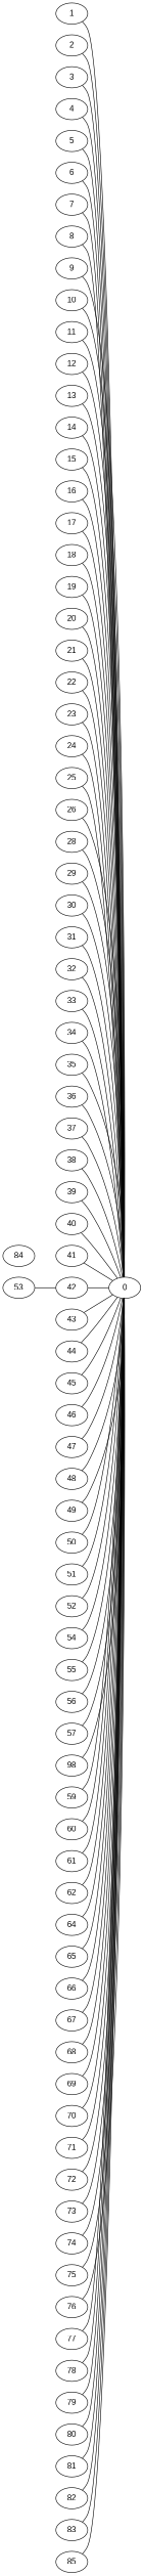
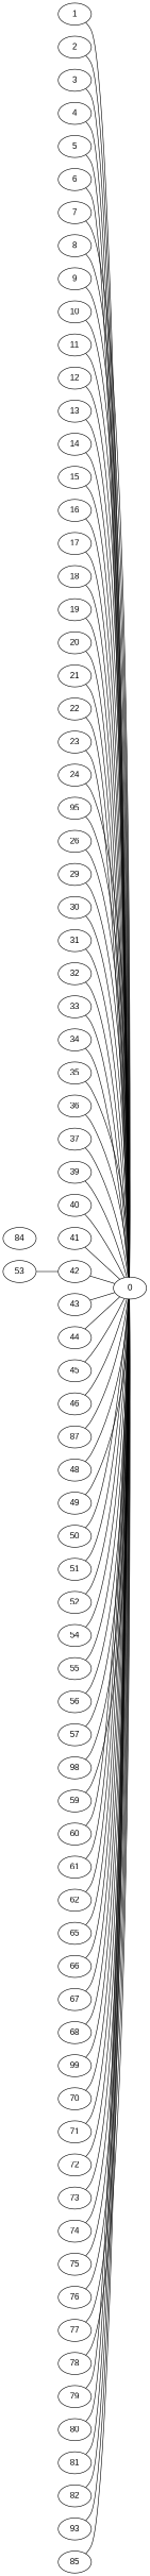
  graph {
    fontname="Liberation Sans"
    rankdir=LR
    node [fontname="Liberation Sans"]
    edge [fontname="Liberation Sans"]
    1
    0
    2
    3
    4
    5
    6
    7
    8
    9
    10
    11
    12
    13
    14
    15
    16
    17
    18
    19
    20
    21
    22
    23
    24
-   25
+   25 [label=95]
    26
-   28
    29
    30
    31
    32
    33
    34
    35
    36
    37
-   38
    39
    40
    41
    42
    43
    44
    45
    46
-   47
+   47 [label=87]
    48
    49
    50
    51
    52
    53
    54
    55
    56
    57
    n58 [label=98]
    59
    60
    61
    62
-   64
    65
    66
    67
    68
-   69
+   69 [label=99]
    70
    71
    72
    73
    74
    75
    76
    77
    78
    79
    80
    81
    82
-   83
+   83 [label=93]
    84
    85
    1 -- 0
    2 -- 0
    3 -- 0
    4 -- 0
    5 -- 0
    6 -- 0
    7 -- 0
    8 -- 0
    9 -- 0
    10 -- 0
    11 -- 0
    12 -- 0
    13 -- 0
    14 -- 0
    15 -- 0
    16 -- 0
    17 -- 0
    18 -- 0
    19 -- 0
    20 -- 0
    21 -- 0
    22 -- 0
    23 -- 0
    24 -- 0
    25 -- 0
    26 -- 0
-   28 -- 0
    29 -- 0
    30 -- 0
    31 -- 0
    32 -- 0
    33 -- 0
    34 -- 0
    35 -- 0
    36 -- 0
    37 -- 0
-   38 -- 0
    39 -- 0
    40 -- 0
    41 -- 0
    42 -- 0
    43 -- 0
    44 -- 0
    45 -- 0
    46 -- 0
    47 -- 0
    48 -- 0
    49 -- 0
    50 -- 0
    51 -- 0
    52 -- 0
    53 -- 42
    54 -- 0
    55 -- 0
    56 -- 0
    57 -- 0
    n58 -- 0
    59 -- 0
    60 -- 0
    61 -- 0
    62 -- 0
-   64 -- 0
    65 -- 0
    66 -- 0
    67 -- 0
    68 -- 0
    69 -- 0
    70 -- 0
    71 -- 0
    72 -- 0
    73 -- 0
    74 -- 0
    75 -- 0
    76 -- 0
    77 -- 0
    78 -- 0
    79 -- 0
    80 -- 0
    81 -- 0
    82 -- 0
    83 -- 0
    85 -- 0
  }
